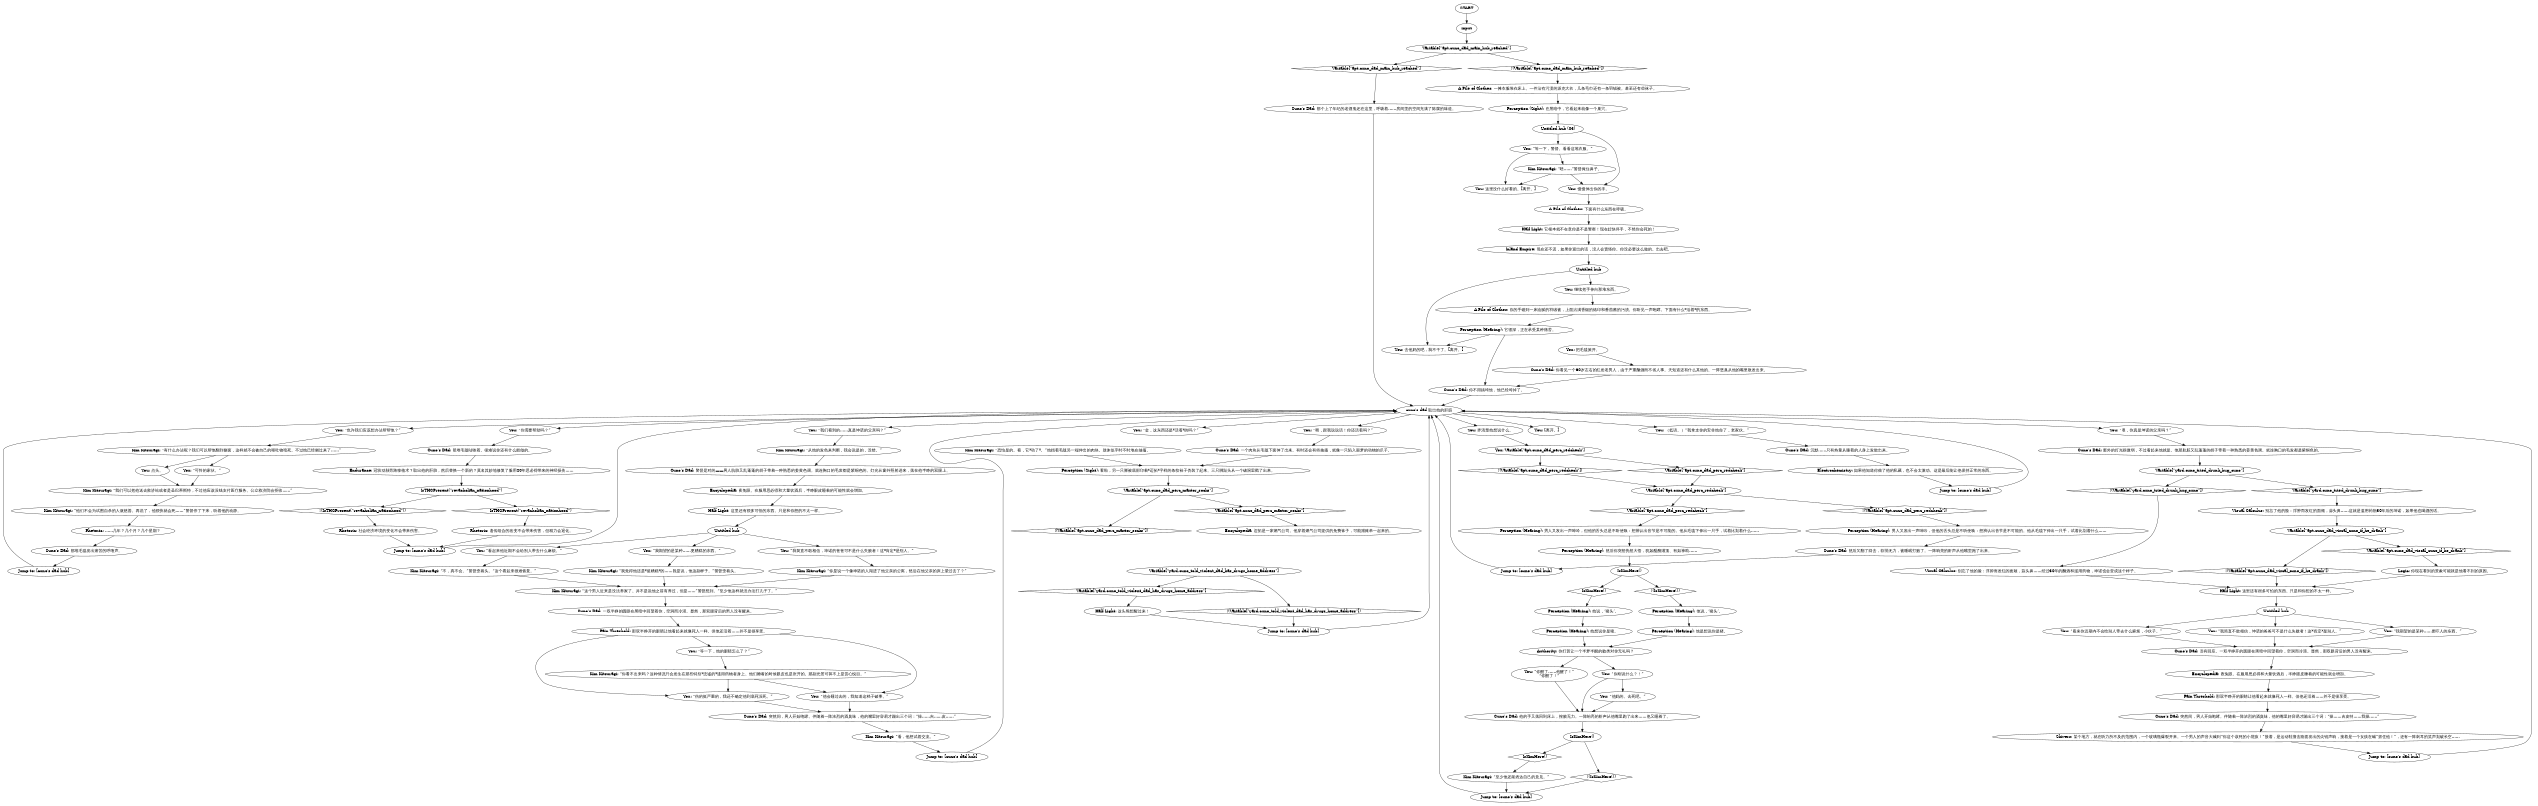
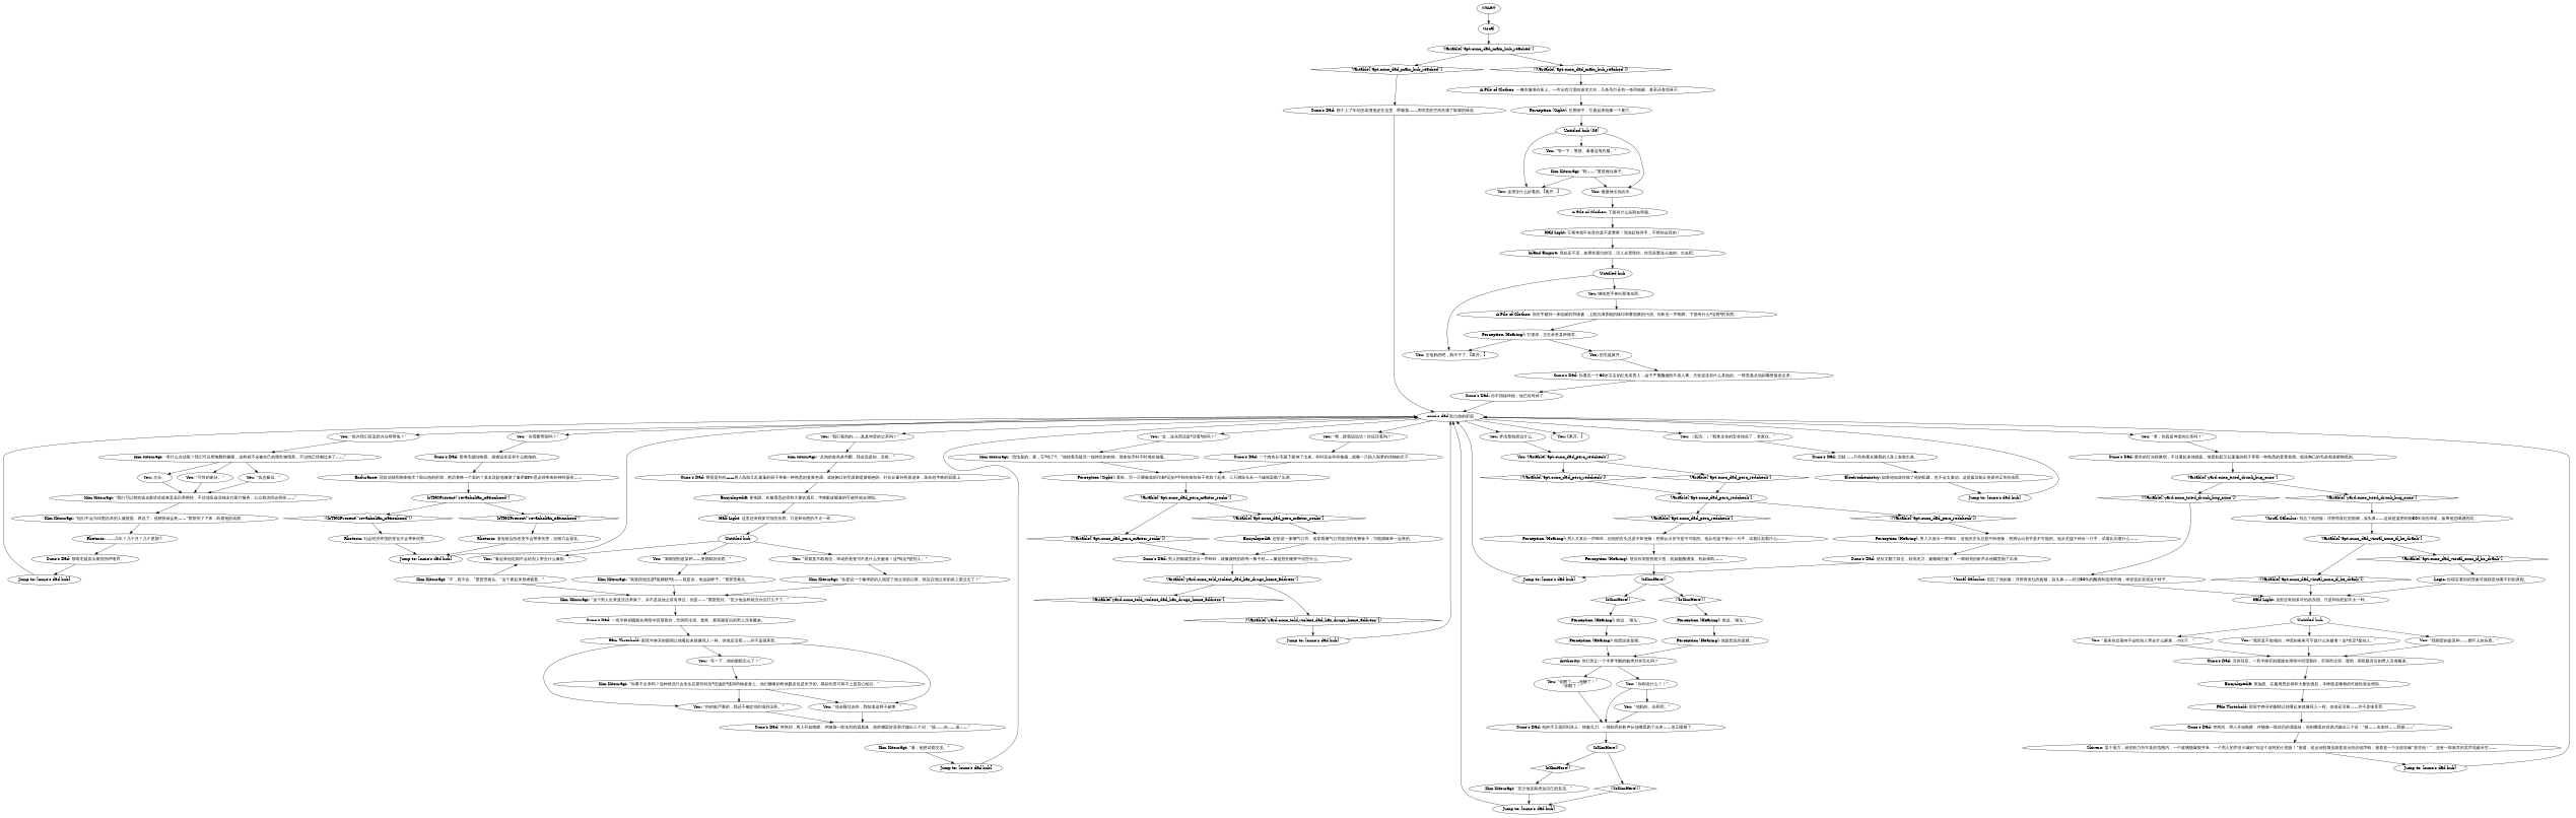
  digraph {
    n1 [label=START]
-   n2 [label=input]
+   n2 [label=viscal]
    n3 [label="Variable[\"apt.cuno_dad_main_hub_reached\"]"]
    n4 [label="Variable[\"apt.cuno_dad_main_hub_reached\"]" shape=diamond]
    n5 [label="!(Variable[\"apt.cuno_dad_main_hub_reached\"])" shape=diamond]
    n6 [label="IsKimHere()"]
    n7 [label="IsKimHere()" shape=diamond]
    n8 [label="!(IsKimHere())" shape=diamond]
    n9 [label="Perception (Hearing): 他说，‘猪头’。"]
    n10 [label="Perception (Hearing): 他说，‘猪头’。"]
    n11 [label="Perception (Hearing): 他想说你是猪。"]
    n12 [label="Perception (Hearing): 他是想说你是猪。"]
    n13 [label="Authority: 你打算让一个半梦半醒的败类对你无礼吗？"]
    n14 [label="You: “你刚说什么？！”"]
    n15 [label="You: “你醒了……他醒了！”\n“你醒了！”"]
    n16 [label="Kim Kitsuragi: “我们可以把他送去救济站或者是圣巴蒂斯特，不过他应该没钱支付医疗服务。公立救济院会拒收……”"]
    n17 [label="Kim Kitsuragi: “他们不会为试图自杀的人做慈善。再说了，他很快就会死……”警督停了下来，听着他的动静。"]
    n18 [label="Rhetoric: ……几年？几个月？几个星期？"]
    n19 [label="Cuno's Dad: 那堆毛毯发出痛苦的呼噜声。"]
    n20 [label="Jump to: [cuno's dad hub]"]
    n21 [label="cuno's dad 取出他的肝脏"]
    n22 [label="Half Light: 这里还有很多可怕的东西。只是和你想的不太一样。"]
    n23 [label="Untitled hub"]
    n24 [label="You: “看来你近期内不会给别人带去什么麻烦，小伙子。”"]
    n25 [label="You: “我简直不敢相信，坤诺的爸爸可不是什么失败者！这*肯定*是别人。”"]
    n26 [label="You: “我期望的是某种……更吓人的东西。”"]
    n27 [label="Half Light: 它根本就不在意你是不是警察！现在赶快停手，不然你会死的！"]
    n28 [label="Inland Empire: 现在还不迟，如果你退出的话，没人会责怪你。你没必要这么做的。出去吧。"]
    n29 [label="Untitled hub"]
    n30 [label="Untitled hub (03)"]
    n31 [label="You: 慢慢伸出你的手。"]
    n32 [label="You: 这里没什么好看的。[离开。]"]
    n33 [label="You: “等一下，警督。看看这堆衣服。”"]
    n34 [label="A Pile of Clothes: 下面有什么东西在呼吸。"]
    n35 [label="Kim Kitsuragi: “唔……”警督掩住鼻子。"]
    n36 [label="Variable[\"apt.cuno_dad_perc_redcheck\"]"]
    n37 [label="Variable[\"apt.cuno_dad_perc_redcheck\"]" shape=diamond]
    n38 [label="!(Variable[\"apt.cuno_dad_perc_redcheck\"])" shape=diamond]
    n39 [label="Perception (Hearing): 男人又发出一声呻吟，但他的舌头总是不听使唤：想辨认出音节是不可能的。他从毛毯下伸出一只手，试着比划着什么……"]
    n40 [label="Perception (Hearing): 男人又发出一声呻吟，但他的舌头总是不听使唤：想辨认出音节是不可能的。他从毛毯下伸出一只手，试着比划着什么……"]
    n41 [label="Perception (Hearing): 然后你突然恍然大悟，犹如醍醐灌顶、有如神助……"]
    n42 [label="Cuno's Dad: 然后又翻了回去，软弱无力，被睡眠打败了。一阵响亮的鼾声从他嘴里跑了出来。"]
    n43 [label="Kim Kitsuragi: “恐怕是的。看，它*动了*。”他指着毛毯另一端伸出的肉块。肢体似乎时不时地在抽搐。"]
    n44 [label="Perception (Sight): 看啦，另一只脚被底部印着*迈拓*字样的条纹袜子伪装了起来。三只脚趾头从一个破洞里戳了出来。"]
    n45 [label="Variable[\"apt.cuno_dad_perc_maxtor_socks\"]"]
    n46 [label="You: “伤的挺严重的，我还不确定他到底死没死。”"]
    n47 [label="Cuno's Dad: 突然间，男人开始咆哮。伴随着一阵浓烈的酒臭味，他的嘴里好容易才蹦出三个词：“操……吉……皮……”"]
    n48 [label="Kim Kitsuragi: “看，他想试着交流。”"]
    n49 [label="Electrochemistry: 如果他知道你偷了他的私藏，也不会太激动。这是最后能让他保持正常的东西。"]
    n50 [label="Jump to: [cuno's dad hub]"]
    n51 [label="Cuno's Dad: 没有回应。一双半睁开的圆眼在黑暗中回望着你，空洞而冷漠。显然，那双眼背后的男人没有醒来。"]
    n52 [label="Encyclopedia: 夜兔眼。在服用思必得和大量饮酒后，半睁眼皮睡着的可能性就会增加。"]
    n53 [label="You: 去他妈的吧，我不干了。[离开。]"]
    n54 [label="You: 继续把手伸向那堆东西。"]
    n55 [label="A Pile of Clothes: 你的手碰到一床油腻的羽绒被，上面沾满香烟的烙印和番茄酱的污渍。你听见一声咆哮。下面有什么*活着*的东西。"]
    n56 [label="Variable[\"yard.cuno_tried_drunk_hug_cuno\"]"]
    n57 [label="Variable[\"yard.cuno_tried_drunk_hug_cuno\"]" shape=diamond]
    n58 [label="!(Variable[\"yard.cuno_tried_drunk_hug_cuno\"])" shape=diamond]
    n59 [label="Visual Calculus: 别忘了他的脸：浮肿而发红的面颊，蒜头鼻……这就是滥用药物30年后的坤诺，如果他也喝酒的话。"]
    n60 [label="Visual Calculus: 别忘了他的脸：浮肿而发红的面颊，蒜头鼻……经过30年的酗酒和滥用药物，坤诺也会变成这个样子。"]
    n61 [label="Variable[\"apt.cuno_dad_viscal_cuno_if_he_drank\"]"]
    n62 [label="Kim Kitsuragi: “有什么办法呢？我们可以帮他翻到侧面，这样就不会被自己的呕吐物噎死。不过他已经侧过来了……”"]
    n63 [label="You: “可怜的家伙。”"]
+   n64 [label="You: “状态极佳。”"]
    n65 [label="You: 点头。"]
    n66 [label="Cuno's Dad: 突然间，男人开始咆哮。伴随着一阵浓烈的酒臭味，他的嘴里好容易才蹦出三个词：“操……吉皮特……我操……”"]
    n67 [label="Shivers: 某个地方，就在听力所不及的范围内，一个玻璃瓶爆裂开来。一个男人的声音大喊到“你这个该死的小屁孩！”接着，是运动鞋撞击路面发出的尖锐声响，接着是一个女孩在喊“抓住他！”，还有一阵刺耳的笑声划破长空……"]
    n68 [label="Jump to: [cuno's dad hub]"]
    n69 [label="You: “你需要帮助吗？”"]
    n70 [label="Cuno's Dad: 那堆毛毯咕哝着。很难说你还有什么能做的。"]
    n71 [label="Endurance: 冠状动脉旁路移植术？取出他的肝脏，然后替换一个新的？莫名其妙地修复了服用20年思必得带来的神经损伤……"]
    n72 [label="A Pile of Clothes: 一摊衣服堆在床上。一件沾有污渍的派克大衣，几条毛巾还有一条羽绒被。甚至还有些袜子。"]
    n73 [label="Perception (Sight): 在黑暗中，它看起来就像一个巢穴。"]
-   n74 [label="Half Light: 这头熊想醒过来！"]
    n75 [label="Jump to: [cuno's dad hub]"]
    n76 [label="Variable[\"yard.cuno_told_violent_dad_has_drugs_home_address\"]"]
    n77 [label="Variable[\"yard.cuno_told_violent_dad_has_drugs_home_address\"]" shape=diamond]
    n78 [label="!(Variable[\"yard.cuno_told_violent_dad_has_drugs_home_address\"])" shape=diamond]
    n79 [label="Perception (Hearing): 它很深，正在承受某种痛苦。"]
    n80 [label="You: 把毛毯掀开。"]
    n81 [label="You: “我们看到的……真是坤诺的父亲吗？”"]
    n82 [label="Kim Kitsuragi: “从他的发色来判断，我会说是的，没错。”"]
    n83 [label="Cuno's Dad: 警督是对的——男人肮脏又乱蓬蓬的胡子带着一种熟悉的姜黄色调。就连胸口的毛发都是紫铜色的。灯光从窗外照射进来，落在他半睁的双眼上。"]
    n84 [label="Cuno's Dad: 沉默……只有热量从睡着的人身上发散出来。"]
    n85 [label="Jump to: [cuno's dad hub]"]
    n86 [label="You: “金，这东西还是*活着*的吗？”"]
    n87 [label="You: “喂，跟我说说话！你还活着吗？”"]
    n88 [label="You: 弄清楚他想说什么。"]
    n89 [label="You: “也许我们应该想办法帮帮他？”"]
    n90 [label="You: [离开。]"]
    n91 [label="You: （低语。）“我拿走你的安非他命了，老家伙。”"]
    n92 [label="You: “喂，你真是坤诺的父亲吗？”"]
    n93 [label="Jump to: [cuno's dad hub]"]
    n94 [label="You: “看起来他近期不会给别人带去什么麻烦。”"]
    n95 [label="Kim Kitsuragi: “不，真不会。”警督歪着头。“这个看起来很难恢复。”"]
    n96 [label="Kim Kitsuragi: “这个男人近来是没法养家了。并不是说他之前有养过，但是……”警督想到。“至少他这样就没办法打儿子了。”"]
    n97 [label="IsTHCPresent(\"revacholian_nationhood\")"]
    n98 [label="Variable[\"apt.cuno_dad_viscal_cuno_if_he_drank\"]" shape=diamond]
    n99 [label="!(Variable[\"apt.cuno_dad_viscal_cuno_if_he_drank\"])" shape=diamond]
    n100 [label="Logic: 你现在看到的景象可能就是他看不到的原因。"]
    n101 [label="Untitled hub"]
    n102 [label="You: “我期望的是某种……更糟糕的东西。”"]
    n103 [label="You: “我简直不敢相信，坤诺的爸爸可不是什么失败者！这*肯定*是别人。”"]
    n104 [label="Kim Kitsuragi: “我觉得他还是*挺糟糕*的……我是说，他这副样子。”警督歪着头。"]
    n105 [label="Kim Kitsuragi: “你是说一个像坤诺的人闯进了他父亲的公寓，然后在他父亲的床上晕过去了？”"]
    n106 [label="Cuno's Dad: 一双半睁的圆眼在黑暗中回望着你，空洞而冷漠。显然，那双眼背后的男人没有醒来。"]
    n107 [label="Cuno's Dad: 一个肉块从毛毯下面伸了出来。有时还会有些抽搐，就像一只陷入噩梦的动物的爪子。"]
    n108 [label="Pain Threshold: 那双半睁开的眼睛让他看起来就像死人一样。但他还活着……并不是很享受。"]
    n109 [label="IsTHCPresent(\"revacholian_nationhood\")" shape=diamond]
    n110 [label="!(IsTHCPresent(\"revacholian_nationhood\"))" shape=diamond]
    n111 [label="Rhetoric: 遗传组合的改变不会带来伤害，但精力会退化。"]
    n112 [label="Rhetoric: 社会经济环境的变化不会带来伤害。"]
    n113 [label="You: Variable[\"apt.cuno_dad_perc_redcheck\"]"]
    n114 [label="Cuno's Dad: 窗外的灯光很微弱，不过看起来他就是。他那肮脏又乱蓬蓬的胡子带着一种熟悉的姜黄色调。就连胸口的毛发都是紫铜色的。"]
    n115 [label="Jump to: [cuno's dad hub]"]
    n116 [label="You: “他妈的。去死吧。”"]
    n117 [label="Cuno's Dad: 他的手又落回到床上，挫败无力。一阵响亮的鼾声从他嘴里跑了出来……他又睡着了。"]
    n118 [label="Pain Threshold: 那双半睁开的眼睛让他看起来就像死人一样。但他还活着……并不是很享受。"]
    n119 [label="You: “他会睡过去的，我知道这档子破事。”"]
    n120 [label="You: “等一下，他的眼睛怎么了？”"]
    n121 [label="Kim Kitsuragi: “你看不出来吗？这种情况只会发生在那些特别*忠诚的*滥用药物者身上。他们睡着的时候眼皮也是张开的。那副光景可算不上是赏心悦目。”"]
    n122 [label="Jump to: [cuno's dad hub]"]
    n123 [label="IsKimHere()"]
    n124 [label="IsKimHere()" shape=diamond]
    n125 [label="!(IsKimHere())" shape=diamond]
    n126 [label="Kim Kitsuragi: “至少他还能表达自己的意见。”"]
    n127 [label="Cuno's Dad: 你看见一个60岁左右的红发老男人，由于严重酗酒而不省人事。天知道还有什么其他的。一阵恶臭从他的嘴里散发出来。"]
    n128 [label="Variable[\"apt.cuno_dad_perc_redcheck\"]" shape=diamond]
    n129 [label="!(Variable[\"apt.cuno_dad_perc_redcheck\"])" shape=diamond]
    n130 [label="Encyclopedia: 夜兔眼。在服用思必得和大量饮酒后，半睁眼皮睡着的可能性就会增加。"]
    n131 [label="Half Light: 这里还有很多可怕的东西。只是和你想的不太一样。"]
+   n132 [label="Cuno's Dad: 男人的喉咙里发出一声呻吟，就像濒死的哀鸣一般干枯……像是想在睡梦中说些什么。"]
    n133 [label="Cuno's Dad: 那个上了年纪的老酒鬼还在这里，呼吸着……房间里的空间充满了陈腐的味道。"]
    n134 [label="Cuno's Dad: 你不用搞垮他，他已经垮掉了。"]
    n135 [label="Variable[\"apt.cuno_dad_perc_maxtor_socks\"]" shape=diamond]
    n136 [label="!(Variable[\"apt.cuno_dad_perc_maxtor_socks\"])" shape=diamond]
    n137 [label="Encyclopedia: 迈拓是一家燃气公司。他穿着燃气公司提供的免费袜子，可能跟账单一起来的。"]
    n1 -> n2
    n2 -> n3
    n3 -> n4
    n3 -> n5
    n4 -> n133
    n5 -> n72
    n6 -> n7
    n6 -> n8
    n7 -> n9
    n8 -> n10
    n9 -> n11
    n10 -> n12
    n11 -> n13
    n12 -> n13
    n13 -> n14
    n13 -> n15
    n14 -> n116
    n14 -> n117
    n15 -> n117
    n16 -> n17
    n17 -> n18
    n18 -> n19
    n19 -> n20
    n20 -> n21
    n21 -> n69
    n21 -> n81
    n21 -> n86
    n21 -> n87
    n21 -> n88
    n21 -> n89
    n21 -> n90
    n21 -> n91
    n21 -> n92
    n22 -> n23
    n23 -> n24
    n23 -> n25
    n23 -> n26
    n24 -> n51
    n25 -> n51
    n26 -> n51
    n27 -> n28
    n28 -> n29
    n29 -> n53
    n29 -> n54
    n30 -> n31
-   n33 -> n32
+   n30 -> n32
    n30 -> n33
    n31 -> n34
-   n33 -> n35
    n34 -> n27
    n35 -> n31
    n35 -> n32
    n36 -> n37
    n36 -> n38
    n37 -> n39
    n38 -> n40
    n39 -> n41
    n40 -> n42
    n41 -> n6
    n42 -> n122
    n43 -> n44
    n44 -> n45
    n45 -> n135
    n45 -> n136
    n46 -> n47
-   n47 -> n48
    n48 -> n85
    n49 -> n50
    n50 -> n21
    n51 -> n52
    n52 -> n108
    n54 -> n55
    n55 -> n79
    n56 -> n57
    n56 -> n58
    n57 -> n59
    n58 -> n60
    n59 -> n61
    n60 -> n22
    n61 -> n98
    n61 -> n99
    n62 -> n63
+   n62 -> n64
    n62 -> n65
    n63 -> n16
+   n64 -> n16
    n65 -> n16
    n66 -> n67
    n67 -> n68
    n68 -> n21
    n69 -> n70
    n70 -> n71
    n71 -> n97
    n72 -> n73
    n73 -> n30
-   n74 -> n75
    n75 -> n21
    n76 -> n77
    n76 -> n78
-   n77 -> n74
    n78 -> n75
    n79 -> n53
-   n79 -> n134
+   n79 -> n80
    n80 -> n127
    n81 -> n82
    n82 -> n83
    n83 -> n130
    n84 -> n49
    n85 -> n21
+   n86 -> n43
    n87 -> n107
    n88 -> n113
    n89 -> n62
    n91 -> n84
    n92 -> n114
    n93 -> n21
-   n94 -> n95
+   n95 -> n94
    n95 -> n96
    n96 -> n106
    n97 -> n109
    n97 -> n110
    n98 -> n100
    n99 -> n22
    n100 -> n22
    n101 -> n94
    n101 -> n102
    n101 -> n103
    n102 -> n104
    n103 -> n105
    n104 -> n96
    n105 -> n96
    n106 -> n118
    n107 -> n44
    n108 -> n66
    n109 -> n111
    n110 -> n112
    n111 -> n93
    n112 -> n93
    n113 -> n128
    n113 -> n129
    n114 -> n56
    n115 -> n21
    n116 -> n117
    n117 -> n123
    n118 -> n46
    n118 -> n119
    n118 -> n120
    n119 -> n47
    n120 -> n121
    n121 -> n46
    n121 -> n119
    n122 -> n21
    n123 -> n124
    n123 -> n125
    n124 -> n126
    n125 -> n115
    n126 -> n115
    n127 -> n134
    n128 -> n36
    n129 -> n36
    n130 -> n131
    n131 -> n101
+   n132 -> n76
    n133 -> n21
    n134 -> n21
    n135 -> n137
+   n136 -> n132
+   n137 -> n132
  }
